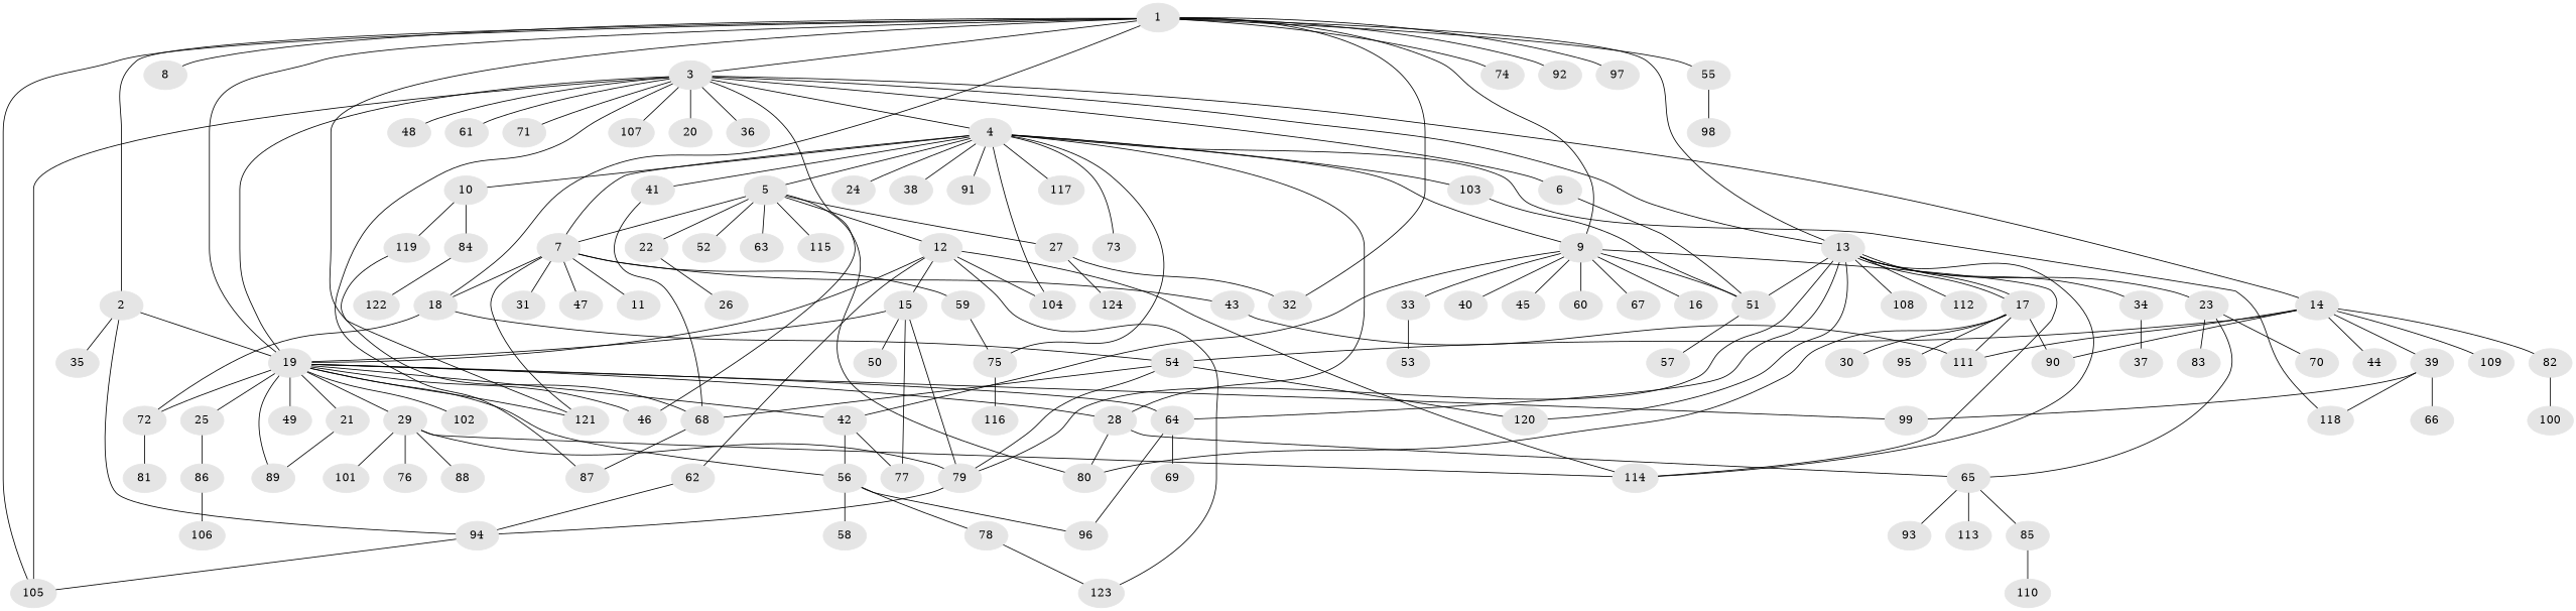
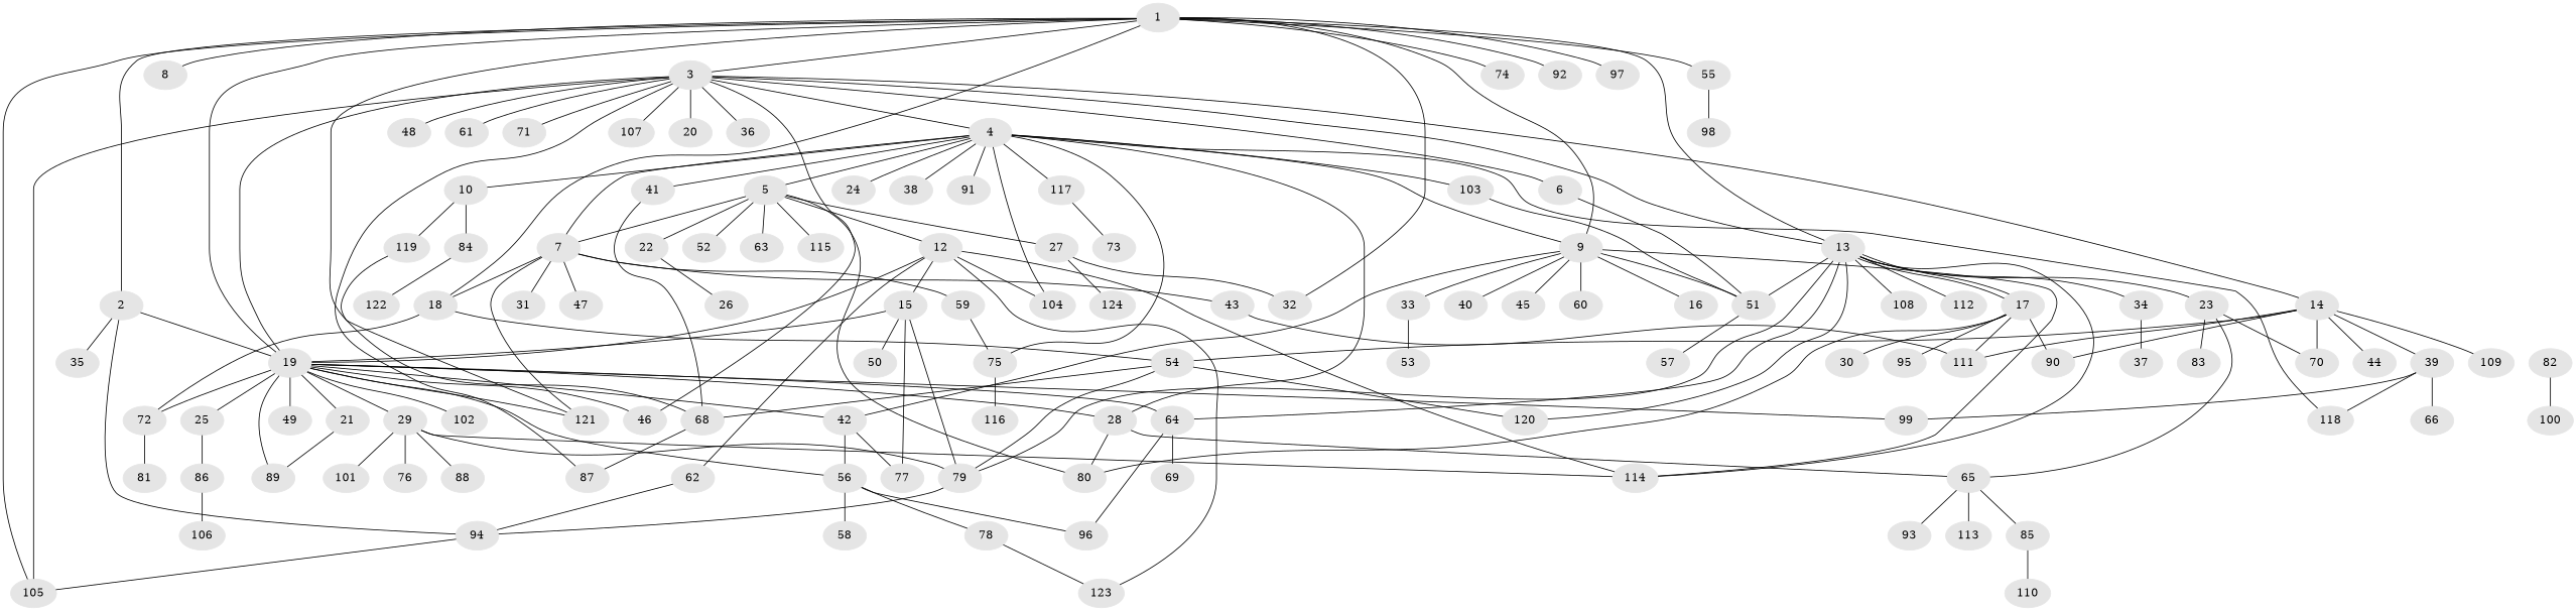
  graph {
    node [color=gray90 style=filled]
    1
    2
    3
    8
    9
    13
    18
    19
    32
    68
    74
    92
    97
    105
    55
    35
    94
    4
    6
    14
    20
    36
    46
    48
    61
    71
    87
    107
    51
    16
    33
    40
    42
    45
    60
-   67
    114
    17
    23
    34
    64
    79
    108
    112
    120
    54
    72
    28
    29
    21
    25
    49
    56
    89
    99
    102
    121
    5
    7
    10
    24
    38
    41
    73
    75
    91
    103
    104
    117
    118
    39
    44
    82
    90
    109
    111
    57
    12
    22
    27
    52
    63
    80
    115
-   11
    31
    43
    47
    59
    84
    119
    65
    116
    15
    62
    123
    26
    124
    76
    88
    101
    53
    77
    122
    50
    30
    95
    70
    83
    37
    96
    69
    66
    100
    81
    86
    58
    78
    98
    85
    93
    113
    106
    110
    1 -- 2
    1 -- 3
    1 -- 8
    1 -- 9
    1 -- 13
    1 -- 18
    1 -- 19
    1 -- 32
    1 -- 68
    1 -- 74
    1 -- 92
    1 -- 97
    1 -- 105
    1 -- 55
    2 -- 19
    2 -- 35
    2 -- 94
    3 -- 13
    3 -- 19
    3 -- 105
    3 -- 4
    3 -- 6
    3 -- 14
    3 -- 20
    3 -- 36
    3 -- 46
    3 -- 48
    3 -- 61
    3 -- 71
    3 -- 87
    3 -- 107
    9 -- 51
    9 -- 16
    9 -- 33
    9 -- 40
    9 -- 42
    9 -- 45
    9 -- 60
-   9 -- 67
    9 -- 114
    13 -- 51
    13 -- 114
    13 -- 17
    13 -- 17
    13 -- 23
    13 -- 34
    13 -- 64
    13 -- 79
    13 -- 108
    13 -- 112
    13 -- 120
    18 -- 54
    18 -- 72
    19 -- 46
    19 -- 42
    19 -- 64
    19 -- 72
    19 -- 28
    19 -- 29
    19 -- 21
    19 -- 25
    19 -- 49
    19 -- 56
    19 -- 89
    19 -- 99
    19 -- 102
    19 -- 121
    68 -- 87
    55 -- 98
    94 -- 105
    4 -- 9
    4 -- 28
    4 -- 5
    4 -- 7
    4 -- 10
    4 -- 24
    4 -- 38
    4 -- 41
-   4 -- 73
+   117 -- 73
    4 -- 75
    4 -- 91
    4 -- 103
    4 -- 104
    4 -- 117
    4 -- 118
    6 -- 51
    14 -- 54
    14 -- 39
    14 -- 44
-   14 -- 82
+   14 -- 70
    14 -- 90
    14 -- 109
    14 -- 111
    51 -- 57
    33 -- 53
    42 -- 56
    42 -- 77
    17 -- 90
    17 -- 111
    17 -- 80
    17 -- 30
    17 -- 95
    23 -- 65
    23 -- 70
    23 -- 83
    34 -- 37
    64 -- 96
    64 -- 69
    79 -- 94
    54 -- 68
    54 -- 79
    54 -- 120
    72 -- 81
    28 -- 80
    28 -- 65
    29 -- 114
    29 -- 79
    29 -- 76
    29 -- 88
    29 -- 101
    21 -- 89
    25 -- 86
    56 -- 96
    56 -- 58
    56 -- 78
    5 -- 7
    5 -- 12
    5 -- 22
    5 -- 27
    5 -- 52
    5 -- 63
    5 -- 80
    5 -- 115
    7 -- 18
    7 -- 121
-   7 -- 11
    7 -- 31
    7 -- 43
    7 -- 47
    7 -- 59
    10 -- 84
    10 -- 119
    41 -- 68
    75 -- 116
    103 -- 51
    39 -- 99
    39 -- 118
    39 -- 66
    82 -- 100
    12 -- 19
    12 -- 114
    12 -- 104
    12 -- 15
    12 -- 62
    12 -- 123
    22 -- 26
    27 -- 32
    27 -- 124
    43 -- 111
    59 -- 75
    84 -- 122
    119 -- 121
    65 -- 85
    65 -- 93
    65 -- 113
    15 -- 19
    15 -- 79
    15 -- 77
    15 -- 50
    62 -- 94
    86 -- 106
    78 -- 123
    85 -- 110
  }
